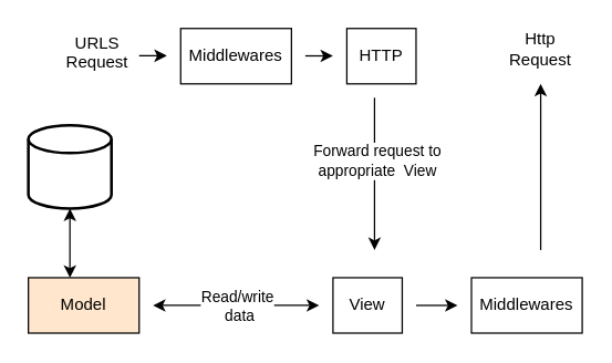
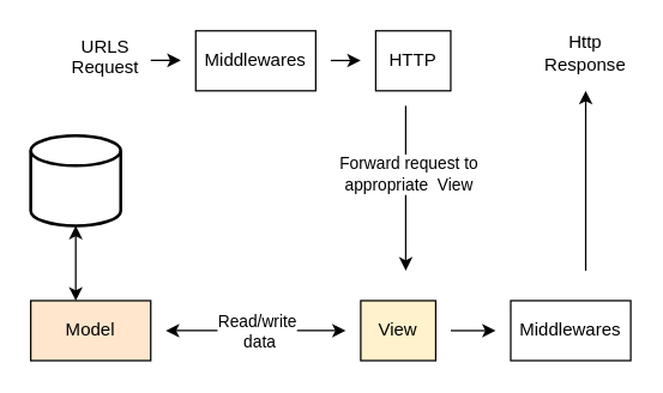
  <mxCell id="0" />
  <mxCell id="1" parent="0" />
  <mxCell id="2" value="" style="strokeWidth=2;html=1;shape=mxgraph.flowchart.database;whiteSpace=wrap;" vertex="1" parent="1"><mxGeometry x="20" y="90" width="60" height="60" as="geometry" /></mxCell>
  <mxCell id="3" value="URLS&lt;div&gt;Request&lt;/div&gt;&lt;div&gt;&lt;br&gt;&lt;/div&gt;" style="text;html=1;align=center;verticalAlign=middle;whiteSpace=wrap;rounded=0;" vertex="1" parent="1"><mxGeometry x="40" y="30" width="60" height="30" as="geometry" /></mxCell>
  <mxCell id="4" value="" style="endArrow=classic;html=1;rounded=0;" edge="1" parent="1"><mxGeometry width="50" height="50" relative="1" as="geometry"><mxPoint x="100" y="39.66" as="sourcePoint" /><mxPoint x="120" y="39.66" as="targetPoint" /></mxGeometry></mxCell>
  <mxCell id="5" value="Middlewares" style="rounded=0;whiteSpace=wrap;html=1;" vertex="1" parent="1"><mxGeometry x="130" y="20" width="80" height="40" as="geometry" /></mxCell>
  <mxCell id="6" value="" style="endArrow=classic;html=1;rounded=0;" edge="1" parent="1"><mxGeometry width="50" height="50" relative="1" as="geometry"><mxPoint x="220" y="39.79" as="sourcePoint" /><mxPoint x="240" y="39.79" as="targetPoint" /></mxGeometry></mxCell>
  <mxCell id="7" value="HTTP" style="rounded=0;whiteSpace=wrap;html=1;" vertex="1" parent="1"><mxGeometry x="250" y="20" width="50" height="40" as="geometry" /></mxCell>
  <mxCell id="8" value="" style="endArrow=classic;html=1;rounded=0;" edge="1" parent="1"><mxGeometry width="50" height="50" relative="1" as="geometry"><mxPoint x="270" y="70" as="sourcePoint" /><mxPoint x="270" y="180" as="targetPoint" /></mxGeometry></mxCell>
  <mxCell id="9" value="Forward request to&lt;div&gt;appropriate&amp;nbsp; View&lt;/div&gt;" style="edgeLabel;html=1;align=center;verticalAlign=middle;resizable=0;points=[];" vertex="1" connectable="0" parent="8"><mxGeometry x="-0.182" y="1" relative="1" as="geometry"><mxPoint as="offset" /></mxGeometry></mxCell>
- <mxCell id="10" value="View" style="rounded=0;whiteSpace=wrap;html=1;" vertex="1" parent="1"><mxGeometry x="240" y="200" width="50" height="40" as="geometry" /></mxCell>
+ <mxCell id="10" value="View" style="rounded=0;whiteSpace=wrap;html=1;fillColor=#fff2cc;" vertex="1" parent="1"><mxGeometry x="240" y="200" width="50" height="40" as="geometry" /></mxCell>
  <mxCell id="11" value="Model" style="rounded=0;whiteSpace=wrap;html=1;fillColor=#ffe6cc;" vertex="1" parent="1"><mxGeometry x="20" y="200" width="80" height="40" as="geometry" /></mxCell>
  <mxCell id="12" value="" style="endArrow=classic;startArrow=classic;html=1;rounded=0;entryX=0.5;entryY=1;entryDx=0;entryDy=0;entryPerimeter=0;exitX=0.375;exitY=0;exitDx=0;exitDy=0;exitPerimeter=0;" edge="1" parent="1" source="11" target="2"><mxGeometry width="50" height="50" relative="1" as="geometry"><mxPoint x="80" y="190" as="sourcePoint" /><mxPoint x="130" y="140" as="targetPoint" /></mxGeometry></mxCell>
  <mxCell id="13" value="Middlewares" style="rounded=0;whiteSpace=wrap;html=1;" vertex="1" parent="1"><mxGeometry x="340" y="200" width="80" height="40" as="geometry" /></mxCell>
  <mxCell id="14" value="" style="endArrow=classic;startArrow=classic;html=1;rounded=0;" edge="1" parent="1"><mxGeometry width="50" height="50" relative="1" as="geometry"><mxPoint x="110" y="220" as="sourcePoint" /><mxPoint x="230" y="220" as="targetPoint" /></mxGeometry></mxCell>
  <mxCell id="15" value="Read/write&lt;div&gt;&amp;nbsp;data&lt;/div&gt;" style="edgeLabel;html=1;align=center;verticalAlign=middle;resizable=0;points=[];" vertex="1" connectable="0" parent="14"><mxGeometry x="-0.016" y="2" relative="1" as="geometry"><mxPoint x="1" y="2" as="offset" /></mxGeometry></mxCell>
  <mxCell id="16" value="" style="endArrow=classic;html=1;rounded=0;" edge="1" parent="1"><mxGeometry width="50" height="50" relative="1" as="geometry"><mxPoint x="300" y="220" as="sourcePoint" /><mxPoint x="330" y="220" as="targetPoint" /></mxGeometry></mxCell>
  <mxCell id="17" value="" style="endArrow=classic;html=1;rounded=0;" edge="1" parent="1"><mxGeometry width="50" height="50" relative="1" as="geometry"><mxPoint x="390" y="180" as="sourcePoint" /><mxPoint x="390" y="60" as="targetPoint" /></mxGeometry></mxCell>
- <mxCell id="18" value="Http&lt;div&gt;Request&lt;/div&gt;" style="text;html=1;align=center;verticalAlign=middle;whiteSpace=wrap;rounded=0;" vertex="1" parent="1"><mxGeometry x="360" y="20" width="60" height="30" as="geometry" /></mxCell>
+ <mxCell id="18" value="Http&lt;div&gt;Response&lt;/div&gt;" style="text;html=1;align=center;verticalAlign=middle;whiteSpace=wrap;rounded=0;" vertex="1" parent="1"><mxGeometry x="360" y="20" width="60" height="30" as="geometry" /></mxCell>
